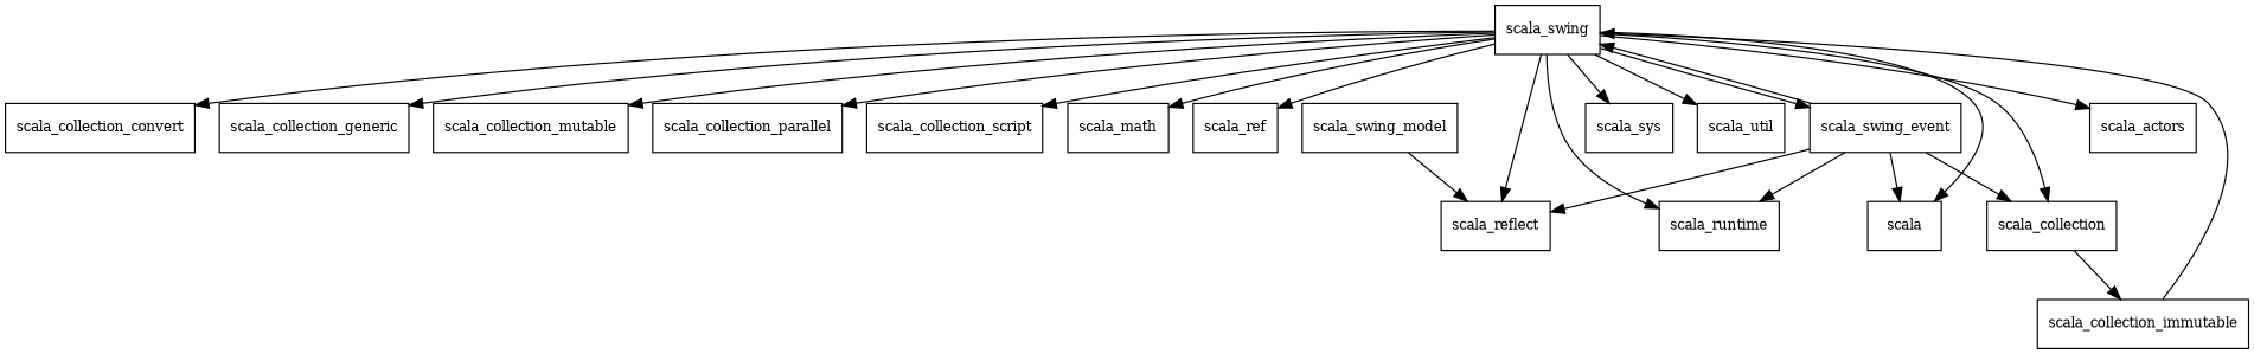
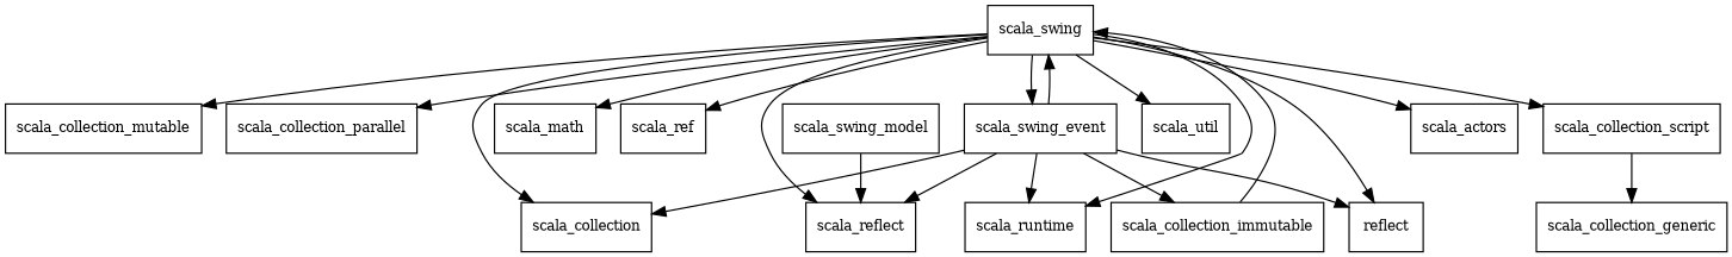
  digraph {
    node [fontsize=10.0 shape=box]
    scala_swing
-   scala
+   scala [label=reflect]
    scala_actors
    scala_collection
-   scala_collection_convert
    scala_collection_generic
    scala_collection_mutable
    scala_collection_parallel
    scala_collection_script
    scala_math
    scala_ref
    scala_reflect
    scala_runtime
    scala_swing_event
-   scala_sys
    scala_util
    scala_collection_immutable
    scala_swing_model
    scala_swing -> scala
    scala_swing -> scala_actors
    scala_swing -> scala_collection
-   scala_swing -> scala_collection_convert
-   scala_swing -> scala_collection_generic
+   scala_collection_script -> scala_collection_generic
    scala_swing -> scala_collection_mutable
    scala_swing -> scala_collection_parallel
    scala_swing -> scala_collection_script
    scala_swing -> scala_math
    scala_swing -> scala_ref
    scala_swing -> scala_reflect
    scala_swing -> scala_runtime
    scala_swing -> scala_swing_event
-   scala_swing -> scala_sys
    scala_swing -> scala_util
    scala_swing_event -> scala_swing
    scala_swing_event -> scala
    scala_swing_event -> scala_collection
    scala_swing_event -> scala_reflect
    scala_swing_event -> scala_runtime
-   scala_collection -> scala_collection_immutable
+   scala_swing_event -> scala_collection_immutable
    scala_collection_immutable -> scala_swing
    scala_swing_model -> scala_reflect
  }
